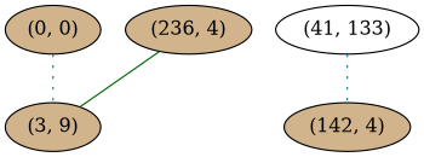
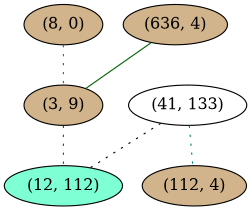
  graph {
    node [fillcolor=tan style=filled]
    edge [color=teal style=dotted weight=1]
-   "(0, 0)"
+   "(0, 0)" [label="(8, 0)"]
    "(3, 9)"
+   "(12, 112)" [fillcolor=aquamarine]
    n4 [fillcolor=white label="(41, 133)"]
-   "(112, 4)" [label="(142, 4)"]
-   "(236, 4)"
+   "(112, 4)"
+   "(236, 4)" [label="(636, 4)"]
    "(0, 0)" -- "(3, 9)" [weight=4]
+   "(3, 9)" -- "(12, 112)" [color=darkgreen]
+   n4 -- "(12, 112)" [color=black]
    n4 -- "(112, 4)"
    "(236, 4)" -- "(3, 9)" [color=darkgreen style=solid]
  }
